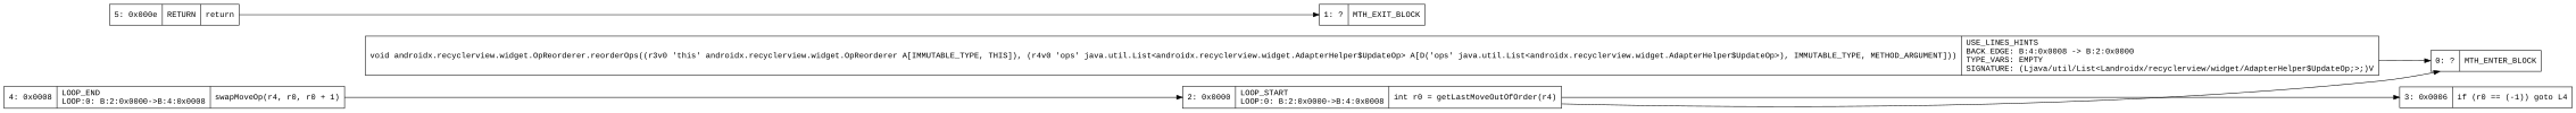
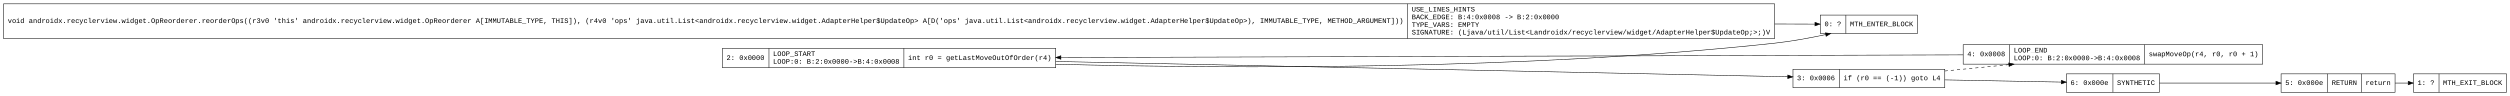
  digraph {
    fontname="Liberation Mono"
    rankdir=LR
    node [fontname="Liberation Mono" shape=record]
    edge [fontname="Liberation Mono"]
    n1 [label="{0\:\ ?|MTH_ENTER_BLOCK\l}"]
    n2 [label="{2\:\ 0x0000|LOOP_START\lLOOP:0: B:2:0x0000\-\>B:4:0x0008\l|int r0 = getLastMoveOutOfOrder(r4)\l}"]
    n3 [label="{3\:\ 0x0006|if (r0 == (\-1)) goto L4\l}"]
    n4 [label="{4\:\ 0x0008|LOOP_END\lLOOP:0: B:2:0x0000\-\>B:4:0x0008\l|swapMoveOp(r4, r0, r0 + 1)\l}"]
+   n5 [label="{6\:\ 0x000e|SYNTHETIC\l}"]
    n6 [label="{5\:\ 0x000e|RETURN\l|return\l}"]
    n7 [label="{1\:\ ?|MTH_EXIT_BLOCK\l}"]
    n8 [label="{void androidx.recyclerview.widget.OpReorderer.reorderOps((r3v0 'this' androidx.recyclerview.widget.OpReorderer A[IMMUTABLE_TYPE, THIS]), (r4v0 'ops' java.util.List\<androidx.recyclerview.widget.AdapterHelper$UpdateOp\> A[D('ops' java.util.List\<androidx.recyclerview.widget.AdapterHelper$UpdateOp\>), IMMUTABLE_TYPE, METHOD_ARGUMENT]))  | USE_LINES_HINTS\lBACK_EDGE: B:4:0x0008 \-\> B:2:0x0000\lTYPE_VARS: EMPTY\lSIGNATURE: (Ljava\/util\/List\<Landroidx\/recyclerview\/widget\/AdapterHelper$UpdateOp;\>;)V\l}"]
    n2 -> n1
    n2 -> n3
+   n3 -> n4 [style=dashed]
+   n3 -> n5
    n4 -> n2
+   n5 -> n6
    n6 -> n7
    n8 -> n1
  }
